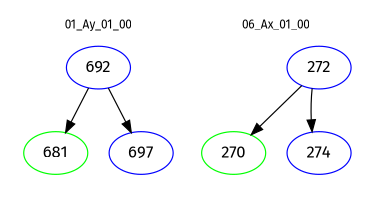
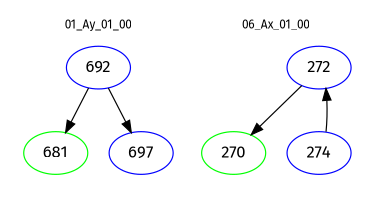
  digraph {
    fontname="Fira Sans"
    node [color=blue fontname="Fira Sans"]
    edge [color=black fontname="Fira Sans"]
    n1 [label=692]
    n2 [color=green label=681]
    n3 [label=697]
    n4 [label=272]
    n5 [color=green label=270]
    n6 [label=274]
    subgraph cluster_1 {
      color=white
      fontsize=10
      label="01_Ay_01_00"
      n1
      n2
      n3
    }
    subgraph cluster_2 {
      color=white
      fontsize=10
      label="06_Ax_01_00"
      n4
      n5
      n6
    }
    n1 -> n2
    n1 -> n3
    n4 -> n5
-   n4 -> n6
+   n6 -> n4
  }
